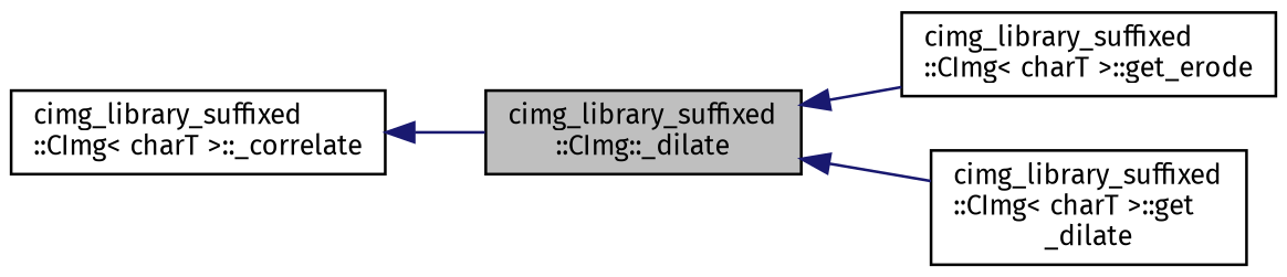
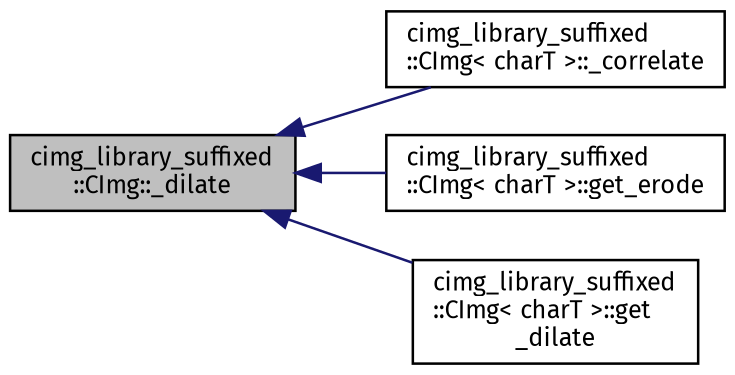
  digraph {
    fontname="Fira Sans"
    rankdir=LR
    node [color=black fillcolor=white fontname="Fira Sans" fontsize=10 shape=record style=filled]
    edge [color=midnightblue dir=back fontname="Fira Sans" fontsize=10 labelfontname=Helvetica labelfontsize=10 style=solid]
    n1 [fillcolor=grey75 fontcolor=black height=0.2 label="cimg_library_suffixed\l::CImg::_dilate" width=0.4]
    n2 [height=0.2 label="cimg_library_suffixed\l::CImg\< charT \>::_correlate" width=0.4]
    n3 [height=0.2 label="cimg_library_suffixed\l::CImg\< charT \>::get_erode" width=0.4]
    n4 [height=0.2 label="cimg_library_suffixed\l::CImg\< charT \>::get\l_dilate" width=0.4]
-   n2 -> n1
+   n1 -> n2
    n1 -> n3
    n1 -> n4
  }
